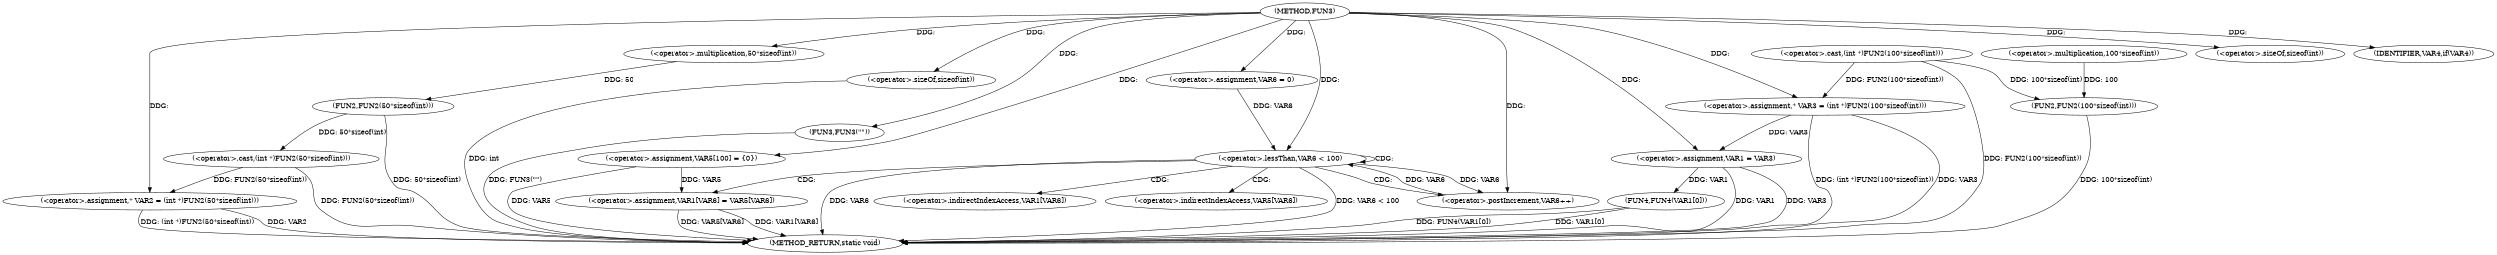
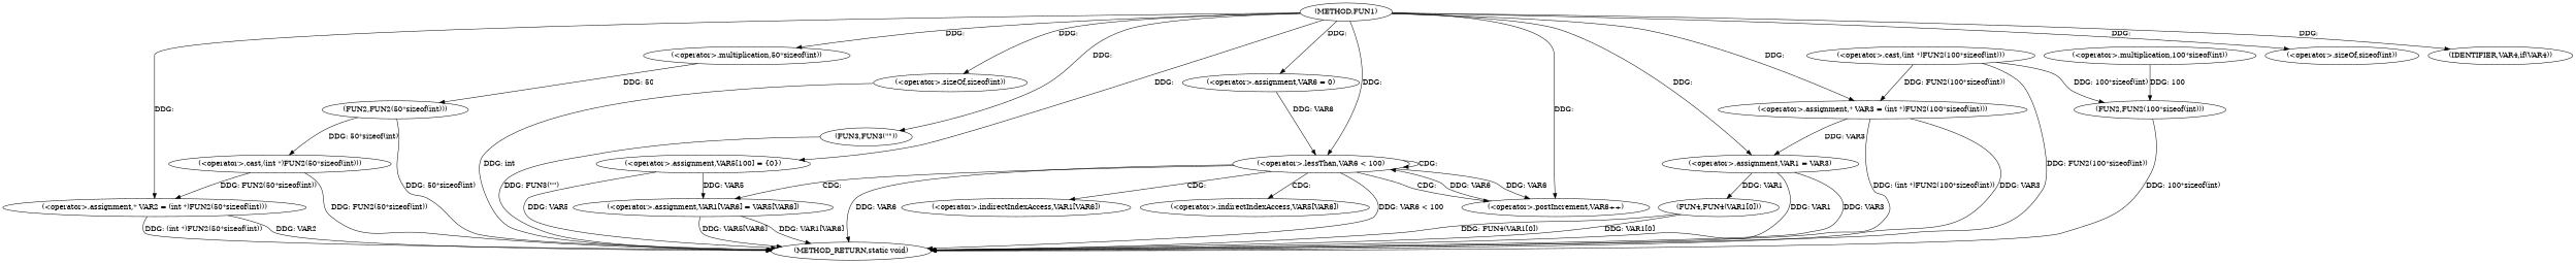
  digraph {
-   n1 [label="(METHOD,FUN3)"]
+   n1 [label="(METHOD,FUN1)"]
    n2 [label="(<operator>.assignment,* VAR2 = (int *)FUN2(50*sizeof(int)))"]
    n3 [label="(<operator>.multiplication,50*sizeof(int))"]
    n4 [label="(<operator>.sizeOf,sizeof(int))"]
    n5 [label="(<operator>.assignment,* VAR3 = (int *)FUN2(100*sizeof(int)))"]
    n6 [label="(<operator>.sizeOf,sizeof(int))"]
    n7 [label="(IDENTIFIER,VAR4,if(VAR4))"]
    n8 [label="(FUN3,FUN3(\"\"))"]
    n9 [label="(<operator>.assignment,VAR1 = VAR3)"]
    n10 [label="(<operator>.assignment,VAR5[100] = {0})"]
    n11 [label="(<operator>.assignment,VAR6 = 0)"]
    n12 [label="(<operator>.lessThan,VAR6 < 100)"]
    n13 [label="(<operator>.postIncrement,VAR6++)"]
    n14 [label="(METHOD_RETURN,static void)"]
    n15 [label="(FUN2,FUN2(50*sizeof(int)))"]
    n16 [label="(<operator>.multiplication,100*sizeof(int))"]
    n17 [label="(FUN2,FUN2(100*sizeof(int)))"]
    n18 [label="(FUN4,FUN4(VAR1[0]))"]
    n19 [label="(<operator>.assignment,VAR1[VAR6] = VAR5[VAR6])"]
    n20 [label="(<operator>.indirectIndexAccess,VAR1[VAR6])"]
    n21 [label="(<operator>.indirectIndexAccess,VAR5[VAR6])"]
    n22 [label="(<operator>.cast,(int *)FUN2(50*sizeof(int)))"]
    n23 [label="(<operator>.cast,(int *)FUN2(100*sizeof(int)))"]
    n1 -> n2 [label="DDG: "]
    n1 -> n3 [label="DDG: "]
    n1 -> n4 [label="DDG: "]
    n1 -> n5 [label="DDG: "]
    n1 -> n6 [label="DDG: "]
    n1 -> n7 [label="DDG: "]
    n1 -> n8 [label="DDG: "]
    n1 -> n9 [label="DDG: "]
    n1 -> n10 [label="DDG: "]
    n1 -> n11 [label="DDG: "]
    n1 -> n12 [label="DDG: "]
    n1 -> n13 [label="DDG: "]
    n2 -> n14 [label="DDG: VAR2"]
    n2 -> n14 [label="DDG: (int *)FUN2(50*sizeof(int))"]
    n3 -> n15 [label="DDG: 50"]
    n5 -> n9 [label="DDG: VAR3"]
    n5 -> n14 [label="DDG: (int *)FUN2(100*sizeof(int))"]
    n5 -> n14 [label="DDG: VAR3"]
    n6 -> n14 [label="DDG: int"]
    n8 -> n14 [label="DDG: FUN3(\"\")"]
    n9 -> n14 [label="DDG: VAR3"]
    n9 -> n14 [label="DDG: VAR1"]
    n9 -> n18 [label="DDG: VAR1"]
    n10 -> n14 [label="DDG: VAR5"]
    n10 -> n19 [label="DDG: VAR5"]
    n11 -> n12 [label="DDG: VAR6"]
    n12 -> n12 [label="CDG: "]
    n12 -> n13 [label="DDG: VAR6"]
    n12 -> n13 [label="CDG: "]
    n12 -> n14 [label="DDG: VAR6"]
    n12 -> n14 [label="DDG: VAR6 < 100"]
    n12 -> n19 [label="CDG: "]
    n12 -> n20 [label="CDG: "]
    n12 -> n21 [label="CDG: "]
    n13 -> n12 [label="DDG: VAR6"]
    n15 -> n14 [label="DDG: 50*sizeof(int)"]
    n15 -> n22 [label="DDG: 50*sizeof(int)"]
    n16 -> n17 [label="DDG: 100"]
    n17 -> n14 [label="DDG: 100*sizeof(int)"]
    n18 -> n14 [label="DDG: VAR1[0]"]
    n18 -> n14 [label="DDG: FUN4(VAR1[0])"]
    n19 -> n14 [label="DDG: VAR5[VAR6]"]
    n19 -> n14 [label="DDG: VAR1[VAR6]"]
    n22 -> n2 [label="DDG: FUN2(50*sizeof(int))"]
    n22 -> n14 [label="DDG: FUN2(50*sizeof(int))"]
    n23 -> n5 [label="DDG: FUN2(100*sizeof(int))"]
    n23 -> n14 [label="DDG: FUN2(100*sizeof(int))"]
    n23 -> n17 [label="DDG: 100*sizeof(int)"]
  }
